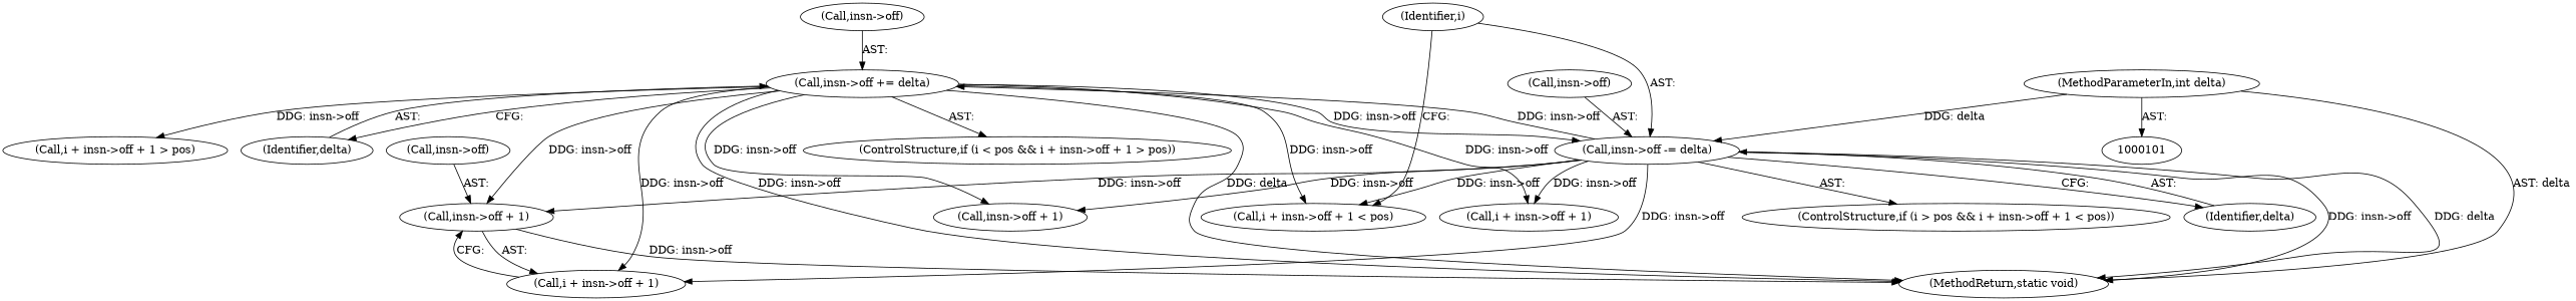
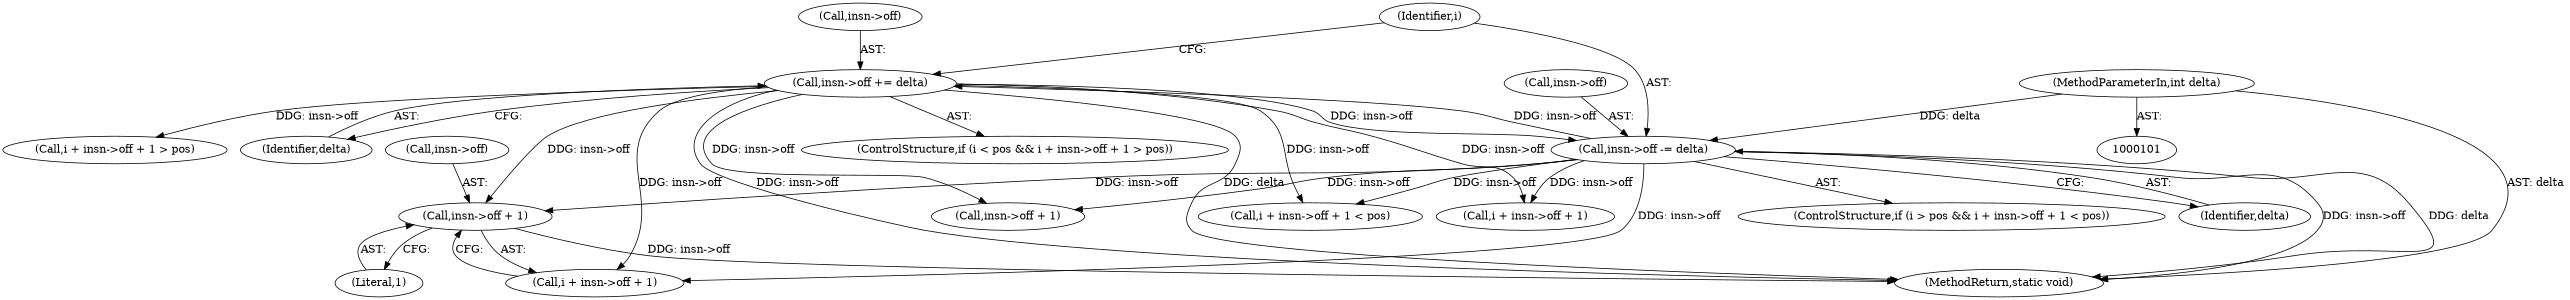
  digraph {
    n1 [label="(Call,insn->off + 1)"]
+   n2 [label="(Literal,1)"]
    n3 [label="(Call,i + insn->off + 1)"]
    n4 [label="(MethodReturn,static void)"]
    n5 [label="(Call,insn->off += delta)"]
    n6 [label="(Call,insn->off -= delta)"]
    n7 [label="(ControlStructure,if (i < pos && i + insn->off + 1 > pos))"]
    n8 [label="(Identifier,delta)"]
    n9 [label="(Call,i + insn->off + 1)"]
    n10 [label="(Call,insn->off + 1)"]
    n11 [label="(Call,i + insn->off + 1 > pos)"]
    n12 [label="(Call,i + insn->off + 1 < pos)"]
    n13 [label="(ControlStructure,if (i > pos && i + insn->off + 1 < pos))"]
    n14 [label="(Identifier,delta)"]
    n15 [label="(MethodParameterIn,int delta)"]
    1000101
    n17 [label="(Call,insn->off)"]
    n18 [label="(Call,insn->off)"]
    n19 [label="(Identifier,i)"]
    n20 [label="(Call,insn->off)"]
+   n1 -> n2 [label="CFG: "]
    n1 -> n3 [label="AST: "]
    n1 -> n4 [label="DDG: insn->off"]
+   n2 -> n1 [label="AST: "]
    n3 -> n1 [label="CFG: "]
    n5 -> n1 [label="DDG: insn->off"]
    n5 -> n3 [label="DDG: insn->off"]
    n5 -> n4 [label="DDG: insn->off"]
    n5 -> n4 [label="DDG: delta"]
    n5 -> n6 [label="DDG: insn->off"]
    n5 -> n7 [label="AST: "]
    n5 -> n8 [label="CFG: "]
    n5 -> n9 [label="DDG: insn->off"]
    n5 -> n10 [label="DDG: insn->off"]
    n5 -> n11 [label="DDG: insn->off"]
    n5 -> n12 [label="DDG: insn->off"]
    n6 -> n1 [label="DDG: insn->off"]
    n6 -> n3 [label="DDG: insn->off"]
    n6 -> n4 [label="DDG: insn->off"]
    n6 -> n4 [label="DDG: delta"]
    n6 -> n5 [label="DDG: insn->off"]
    n6 -> n9 [label="DDG: insn->off"]
    n6 -> n10 [label="DDG: insn->off"]
    n6 -> n12 [label="DDG: insn->off"]
    n6 -> n13 [label="AST: "]
    n6 -> n14 [label="CFG: "]
    n8 -> n5 [label="AST: "]
    n14 -> n6 [label="AST: "]
    n15 -> n4 [label="AST: delta"]
    n15 -> n6 [label="DDG: delta"]
    n15 -> 1000101 [label="AST: "]
    n17 -> n6 [label="AST: "]
    n18 -> n5 [label="AST: "]
-   n19 -> n12 [label="CFG: "]
+   n19 -> n5 [label="CFG: "]
    n19 -> n6 [label="AST: "]
    n20 -> n1 [label="AST: "]
  }
